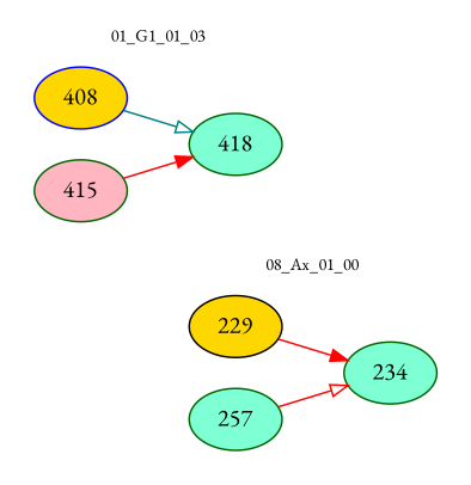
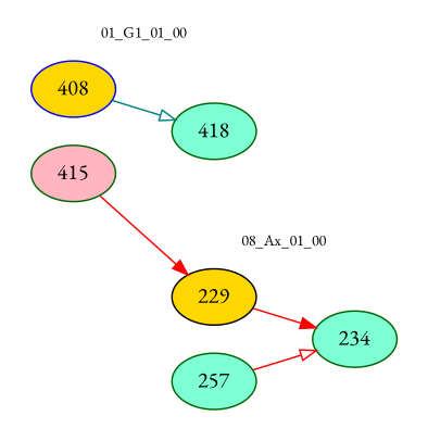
  digraph {
    fontname="EB Garamond"
    rankdir=LR
    node [color=darkgreen fillcolor=aquamarine fontname="EB Garamond" style=filled]
    edge [arrowhead=normal color=red fontname="EB Garamond"]
    n1 [color=black fillcolor=gold label=229]
    n2 [label=234]
    n3 [label=257]
    n4 [color=blue fillcolor=gold label=408]
    n5 [fillcolor=lightpink label=415]
    n6 [label=418]
    subgraph cluster_1 {
      color=white
      fontsize=10
      label="08_Ax_01_00"
      n1
      n2
      n3
    }
    subgraph cluster_2 {
      color=white
      fontsize=10
-     label="01_G1_01_03"
+     label="01_G1_01_00"
      n4
      n5
      n6
    }
    n1 -> n2
    n3 -> n2 [arrowhead=onormal]
    n4 -> n6 [arrowhead=onormal color=teal]
-   n5 -> n6
+   n5 -> n1
  }
